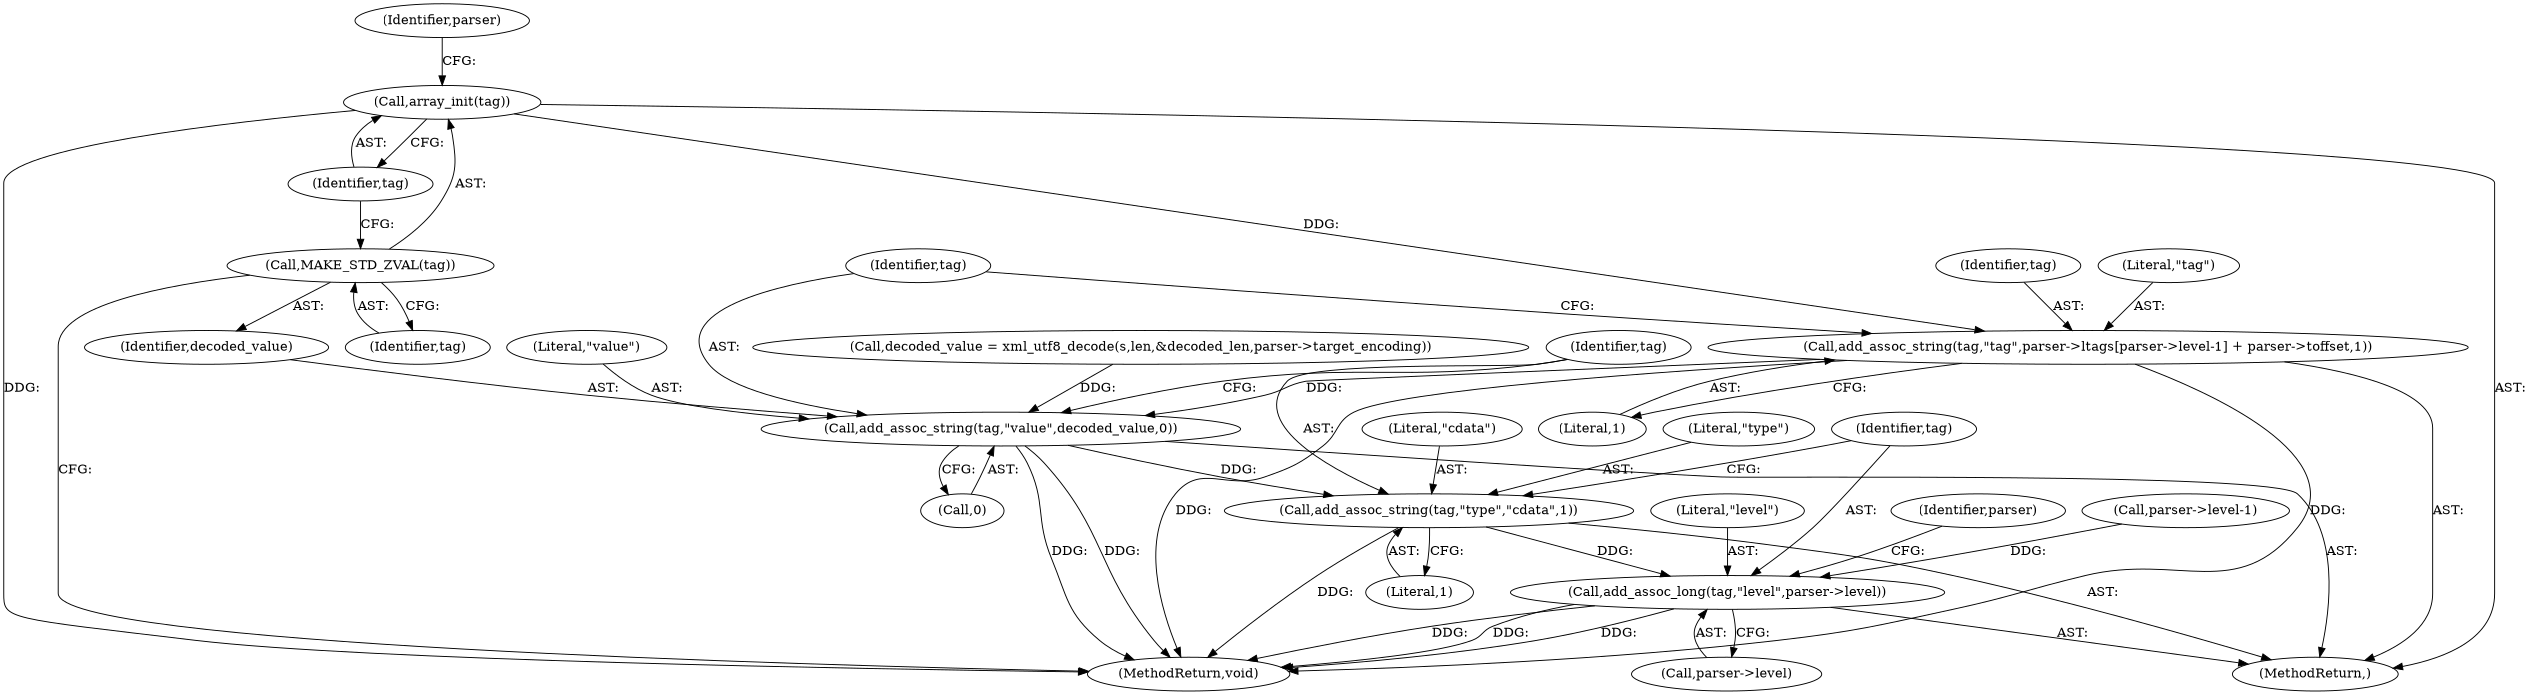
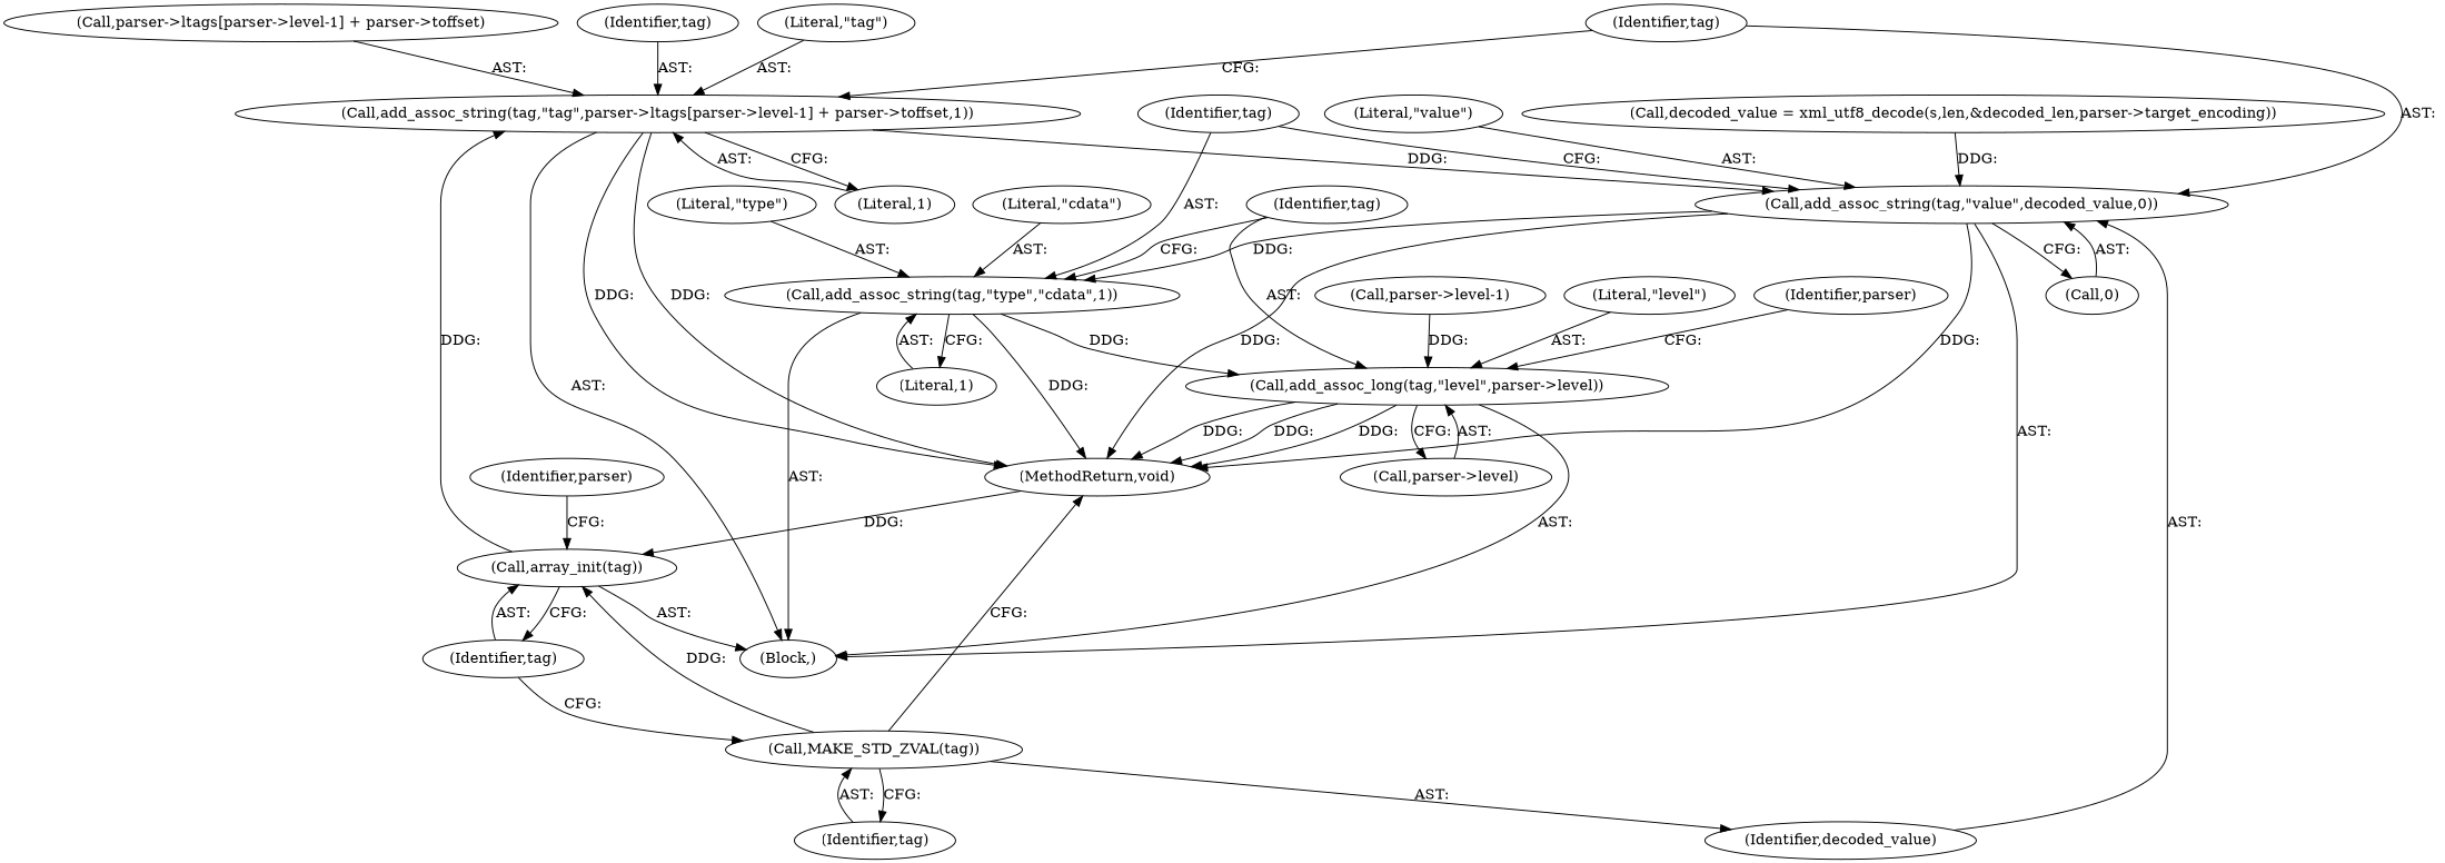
  digraph {
    n1 [label="(Call,add_assoc_string(tag,\"tag\",parser->ltags[parser->level-1] + parser->toffset,1))"]
    n2 [label="(Call,add_assoc_string(tag,\"value\",decoded_value,0))"]
-   n3 [label="(MethodReturn,)"]
+   n3 [label="(Block,)"]
    n4 [label="(Literal,1)"]
    n5 [label="(MethodReturn,void)"]
    n6 [label="(Call,add_assoc_string(tag,\"type\",\"cdata\",1))"]
    n7 [label="(Call,0)"]
    n8 [label="(Call,array_init(tag))"]
    n9 [label="(Identifier,tag)"]
    n10 [label="(Call,MAKE_STD_ZVAL(tag))"]
    n11 [label="(Identifier,tag)"]
    n12 [label="(Identifier,decoded_value)"]
    n13 [label="(Call,add_assoc_long(tag,\"level\",parser->level))"]
    n14 [label="(Literal,1)"]
    n15 [label="(Call,parser->level)"]
    n16 [label="(Literal,\"value\")"]
    n17 [label="(Literal,\"type\")"]
    n18 [label="(Identifier,tag)"]
    n19 [label="(Identifier,tag)"]
    n20 [label="(Identifier,parser)"]
    n21 [label="(Call,parser->level-1)"]
    n22 [label="(Literal,\"level\")"]
    n23 [label="(Literal,\"tag\")"]
    n24 [label="(Call,decoded_value = xml_utf8_decode(s,len,&decoded_len,parser->target_encoding))"]
+   n25 [label="(Call,parser->ltags[parser->level-1] + parser->toffset)"]
    n26 [label="(Literal,\"cdata\")"]
    n27 [label="(Identifier,tag)"]
    n28 [label="(Identifier,tag)"]
    n29 [label="(Identifier,parser)"]
    n1 -> n2 [label="DDG: "]
    n1 -> n3 [label="AST: "]
    n1 -> n4 [label="CFG: "]
    n1 -> n5 [label="DDG: "]
    n1 -> n5 [label="DDG: "]
    n2 -> n3 [label="AST: "]
    n2 -> n5 [label="DDG: "]
    n2 -> n5 [label="DDG: "]
    n2 -> n6 [label="DDG: "]
    n2 -> n7 [label="CFG: "]
    n4 -> n1 [label="AST: "]
    n6 -> n3 [label="AST: "]
    n6 -> n5 [label="DDG: "]
    n6 -> n13 [label="DDG: "]
    n6 -> n14 [label="CFG: "]
    n7 -> n2 [label="AST: "]
    n8 -> n1 [label="DDG: "]
    n8 -> n3 [label="AST: "]
-   n8 -> n5 [label="DDG: "]
+   n5 -> n8 [label="DDG: "]
    n8 -> n9 [label="CFG: "]
    n9 -> n8 [label="AST: "]
    n9 -> n10 [label="CFG: "]
    n10 -> n5 [label="CFG: "]
-   n10 -> n8 [label="AST: "]
+   n10 -> n8 [label="DDG: "]
    n10 -> n11 [label="CFG: "]
    n10 -> n12 [label="AST: "]
    n11 -> n10 [label="AST: "]
    n12 -> n2 [label="AST: "]
    n13 -> n3 [label="AST: "]
    n13 -> n5 [label="DDG: "]
    n13 -> n5 [label="DDG: "]
    n13 -> n5 [label="DDG: "]
    n13 -> n15 [label="CFG: "]
    n14 -> n6 [label="AST: "]
    n15 -> n13 [label="AST: "]
    n16 -> n2 [label="AST: "]
    n17 -> n6 [label="AST: "]
    n18 -> n1 [label="AST: "]
    n19 -> n1 [label="CFG: "]
    n19 -> n2 [label="AST: "]
    n20 -> n8 [label="CFG: "]
    n21 -> n13 [label="DDG: "]
    n22 -> n13 [label="AST: "]
    n23 -> n1 [label="AST: "]
    n24 -> n2 [label="DDG: "]
+   n25 -> n1 [label="AST: "]
    n26 -> n6 [label="AST: "]
    n27 -> n6 [label="CFG: "]
    n27 -> n13 [label="AST: "]
    n28 -> n2 [label="CFG: "]
    n28 -> n6 [label="AST: "]
    n29 -> n13 [label="CFG: "]
  }
